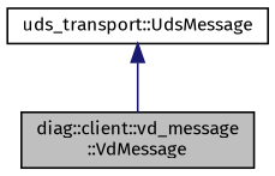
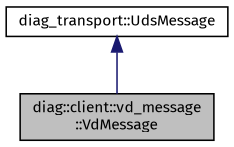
  digraph {
    fontname="Fira Sans"
    node [color=black fontname="Fira Sans" fontsize=10 shape=record style=filled]
    n1 [fillcolor=grey75 fontcolor=black height=0.2 label="diag::client::vd_message\l::VdMessage" width=0.4]
-   n2 [fillcolor=white height=0.2 label="uds_transport::UdsMessage" width=0.4]
+   n2 [fillcolor=white height=0.2 label="diag_transport::UdsMessage" width=0.4]
    n2 -> n1 [color=midnightblue dir=back fontname="Fira Sans" fontsize=10 labelfontname=Helvetica labelfontsize=10 style=solid]
  }
